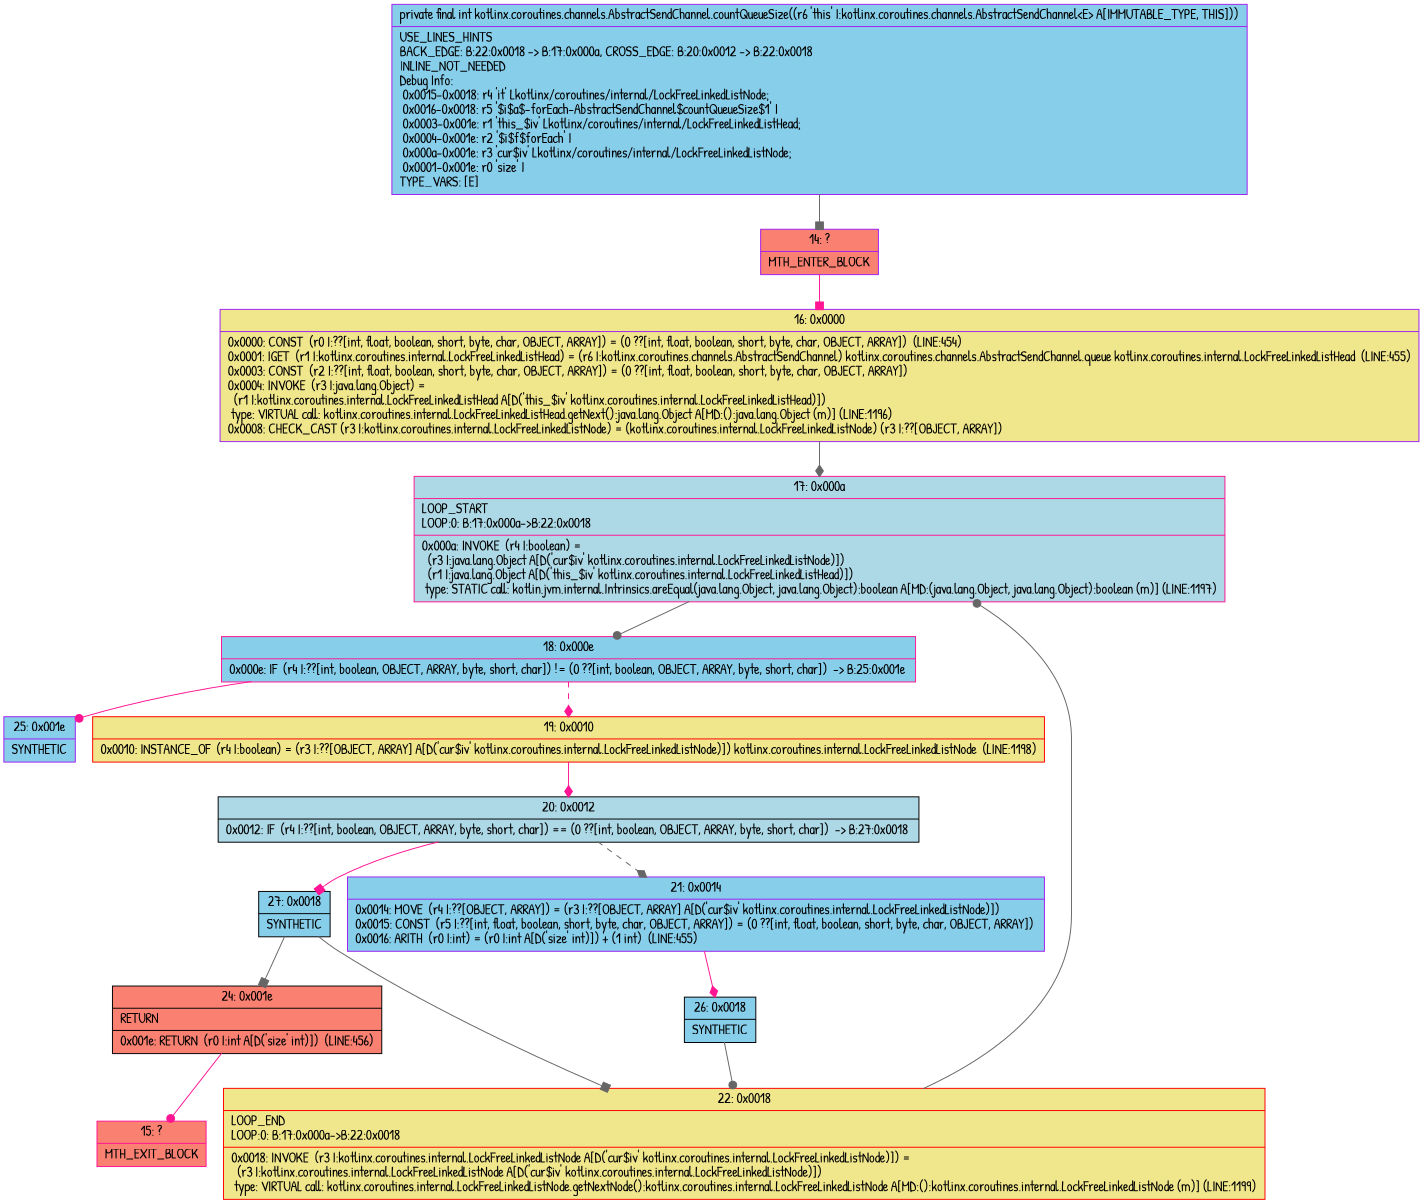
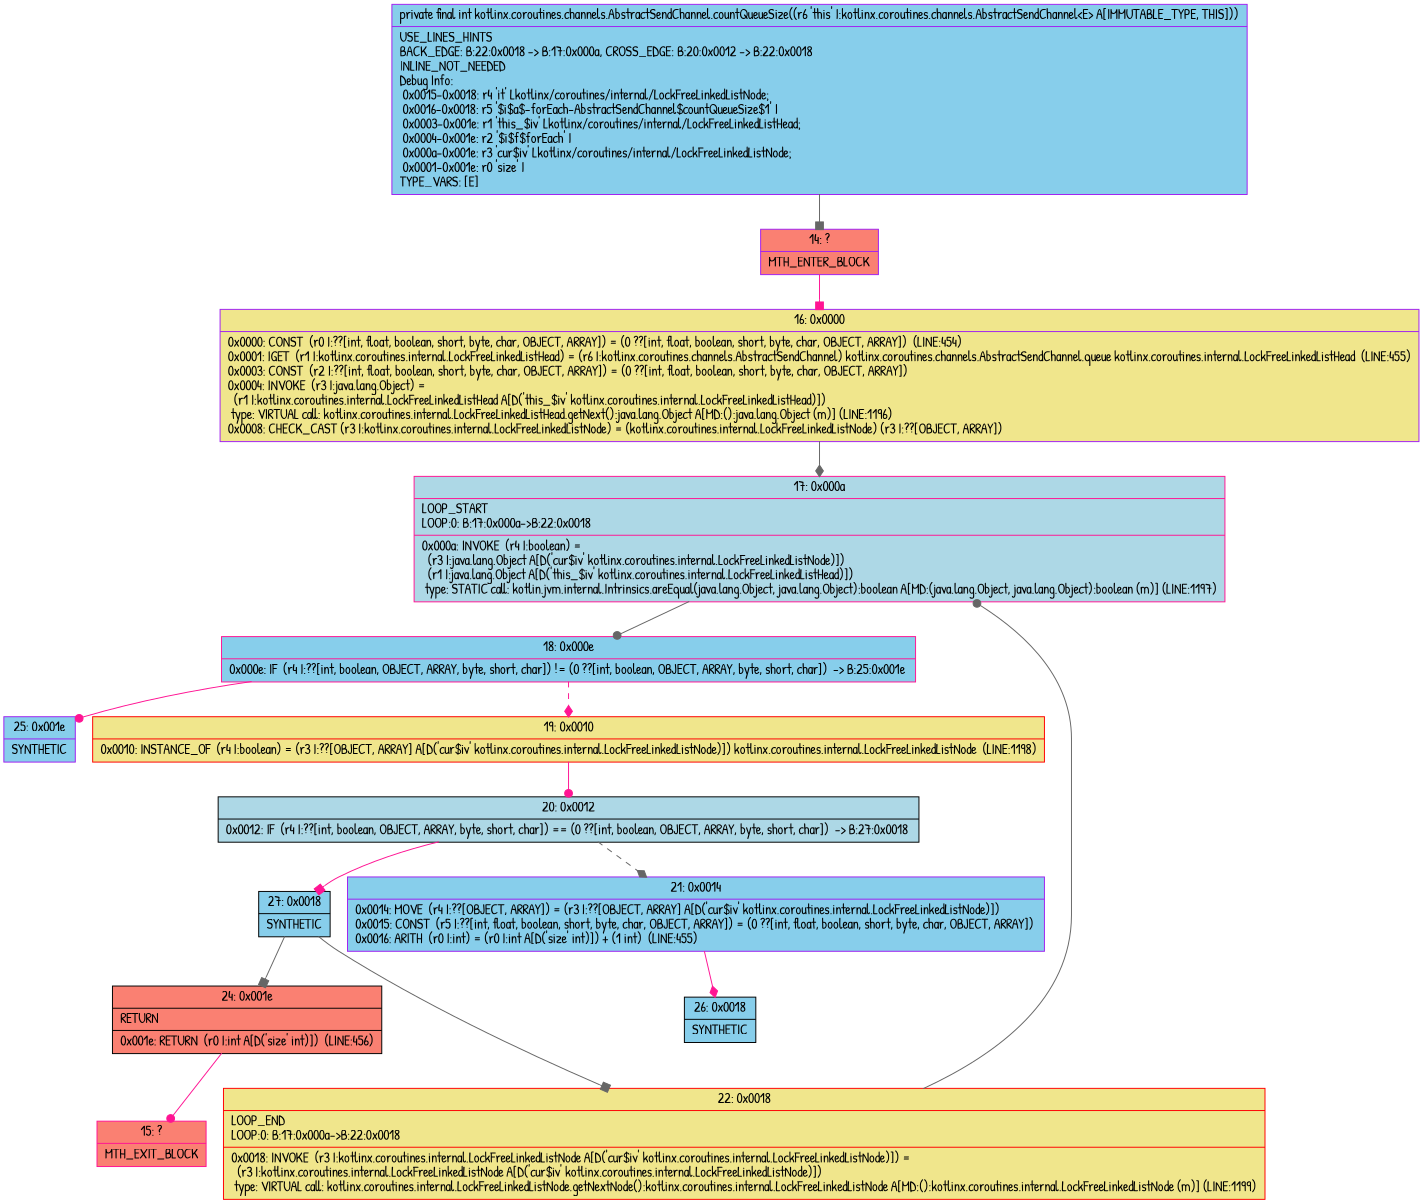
  digraph {
    fontname="Patrick Hand"
    node [color=purple fillcolor=skyblue fontname="Patrick Hand" shape=record style=filled]
    edge [arrowhead=dot color=gray40 fontname="Patrick Hand"]
    n1 [fillcolor=salmon label="{14\:\ ?|MTH_ENTER_BLOCK\l}"]
    n2 [fillcolor=khaki label="{16\:\ 0x0000|0x0000: CONST  (r0 I:??[int, float, boolean, short, byte, char, OBJECT, ARRAY]) = (0 ??[int, float, boolean, short, byte, char, OBJECT, ARRAY])  (LINE:454)\l0x0001: IGET  (r1 I:kotlinx.coroutines.internal.LockFreeLinkedListHead) = (r6 I:kotlinx.coroutines.channels.AbstractSendChannel) kotlinx.coroutines.channels.AbstractSendChannel.queue kotlinx.coroutines.internal.LockFreeLinkedListHead  (LINE:455)\l0x0003: CONST  (r2 I:??[int, float, boolean, short, byte, char, OBJECT, ARRAY]) = (0 ??[int, float, boolean, short, byte, char, OBJECT, ARRAY]) \l0x0004: INVOKE  (r3 I:java.lang.Object) = \l  (r1 I:kotlinx.coroutines.internal.LockFreeLinkedListHead A[D('this_$iv' kotlinx.coroutines.internal.LockFreeLinkedListHead)])\l type: VIRTUAL call: kotlinx.coroutines.internal.LockFreeLinkedListHead.getNext():java.lang.Object A[MD:():java.lang.Object (m)] (LINE:1196)\l0x0008: CHECK_CAST (r3 I:kotlinx.coroutines.internal.LockFreeLinkedListNode) = (kotlinx.coroutines.internal.LockFreeLinkedListNode) (r3 I:??[OBJECT, ARRAY]) \l}"]
    n3 [color=deeppink fillcolor=lightblue label="{17\:\ 0x000a|LOOP_START\lLOOP:0: B:17:0x000a\-\>B:22:0x0018\l|0x000a: INVOKE  (r4 I:boolean) = \l  (r3 I:java.lang.Object A[D('cur$iv' kotlinx.coroutines.internal.LockFreeLinkedListNode)])\l  (r1 I:java.lang.Object A[D('this_$iv' kotlinx.coroutines.internal.LockFreeLinkedListHead)])\l type: STATIC call: kotlin.jvm.internal.Intrinsics.areEqual(java.lang.Object, java.lang.Object):boolean A[MD:(java.lang.Object, java.lang.Object):boolean (m)] (LINE:1197)\l}"]
    n4 [color=deeppink label="{18\:\ 0x000e|0x000e: IF  (r4 I:??[int, boolean, OBJECT, ARRAY, byte, short, char]) != (0 ??[int, boolean, OBJECT, ARRAY, byte, short, char])  \-\> B:25:0x001e \l}"]
    n5 [color=red fillcolor=khaki label="{19\:\ 0x0010|0x0010: INSTANCE_OF  (r4 I:boolean) = (r3 I:??[OBJECT, ARRAY] A[D('cur$iv' kotlinx.coroutines.internal.LockFreeLinkedListNode)]) kotlinx.coroutines.internal.LockFreeLinkedListNode  (LINE:1198)\l}"]
    n6 [label="{25\:\ 0x001e|SYNTHETIC\l}"]
    n7 [color=black fillcolor=lightblue label="{20\:\ 0x0012|0x0012: IF  (r4 I:??[int, boolean, OBJECT, ARRAY, byte, short, char]) == (0 ??[int, boolean, OBJECT, ARRAY, byte, short, char])  \-\> B:27:0x0018 \l}"]
    n8 [label="{21\:\ 0x0014|0x0014: MOVE  (r4 I:??[OBJECT, ARRAY]) = (r3 I:??[OBJECT, ARRAY] A[D('cur$iv' kotlinx.coroutines.internal.LockFreeLinkedListNode)]) \l0x0015: CONST  (r5 I:??[int, float, boolean, short, byte, char, OBJECT, ARRAY]) = (0 ??[int, float, boolean, short, byte, char, OBJECT, ARRAY]) \l0x0016: ARITH  (r0 I:int) = (r0 I:int A[D('size' int)]) + (1 int)  (LINE:455)\l}"]
    n9 [color=black label="{27\:\ 0x0018|SYNTHETIC\l}"]
    n10 [color=black label="{26\:\ 0x0018|SYNTHETIC\l}"]
    n11 [color=red fillcolor=khaki label="{22\:\ 0x0018|LOOP_END\lLOOP:0: B:17:0x000a\-\>B:22:0x0018\l|0x0018: INVOKE  (r3 I:kotlinx.coroutines.internal.LockFreeLinkedListNode A[D('cur$iv' kotlinx.coroutines.internal.LockFreeLinkedListNode)]) = \l  (r3 I:kotlinx.coroutines.internal.LockFreeLinkedListNode A[D('cur$iv' kotlinx.coroutines.internal.LockFreeLinkedListNode)])\l type: VIRTUAL call: kotlinx.coroutines.internal.LockFreeLinkedListNode.getNextNode():kotlinx.coroutines.internal.LockFreeLinkedListNode A[MD:():kotlinx.coroutines.internal.LockFreeLinkedListNode (m)] (LINE:1199)\l}"]
    n12 [color=black fillcolor=salmon label="{24\:\ 0x001e|RETURN\l|0x001e: RETURN  (r0 I:int A[D('size' int)])  (LINE:456)\l}"]
    n13 [color=deeppink fillcolor=salmon label="{15\:\ ?|MTH_EXIT_BLOCK\l}"]
    n14 [label="{private final int kotlinx.coroutines.channels.AbstractSendChannel.countQueueSize((r6 'this' I:kotlinx.coroutines.channels.AbstractSendChannel\<E\> A[IMMUTABLE_TYPE, THIS]))  | USE_LINES_HINTS\lBACK_EDGE: B:22:0x0018 \-\> B:17:0x000a, CROSS_EDGE: B:20:0x0012 \-\> B:22:0x0018\lINLINE_NOT_NEEDED\lDebug Info:\l  0x0015\-0x0018: r4 'it' Lkotlinx\/coroutines\/internal\/LockFreeLinkedListNode;\l  0x0016\-0x0018: r5 '$i$a$\-forEach\-AbstractSendChannel$countQueueSize$1' I\l  0x0003\-0x001e: r1 'this_$iv' Lkotlinx\/coroutines\/internal\/LockFreeLinkedListHead;\l  0x0004\-0x001e: r2 '$i$f$forEach' I\l  0x000a\-0x001e: r3 'cur$iv' Lkotlinx\/coroutines\/internal\/LockFreeLinkedListNode;\l  0x0001\-0x001e: r0 'size' I\lTYPE_VARS: [E]\l}"]
    n1 -> n2 [arrowhead=box color=deeppink]
    n2 -> n3 [arrowhead=diamond]
    n3 -> n4
    n4 -> n5 [arrowhead=diamond color=deeppink style=dashed]
    n4 -> n6 [color=deeppink]
-   n5 -> n7 [arrowhead=diamond color=deeppink]
+   n5 -> n7 [color=deeppink]
    n7 -> n8 [arrowhead=diamond style=dashed]
    n7 -> n9 [arrowhead=box color=deeppink]
    n8 -> n10 [arrowhead=diamond color=deeppink]
    n9 -> n11 [arrowhead=box]
    n9 -> n12 [arrowhead=box]
-   n10 -> n11
    n11 -> n3
    n12 -> n13 [color=deeppink]
    n14 -> n1 [arrowhead=box]
  }
